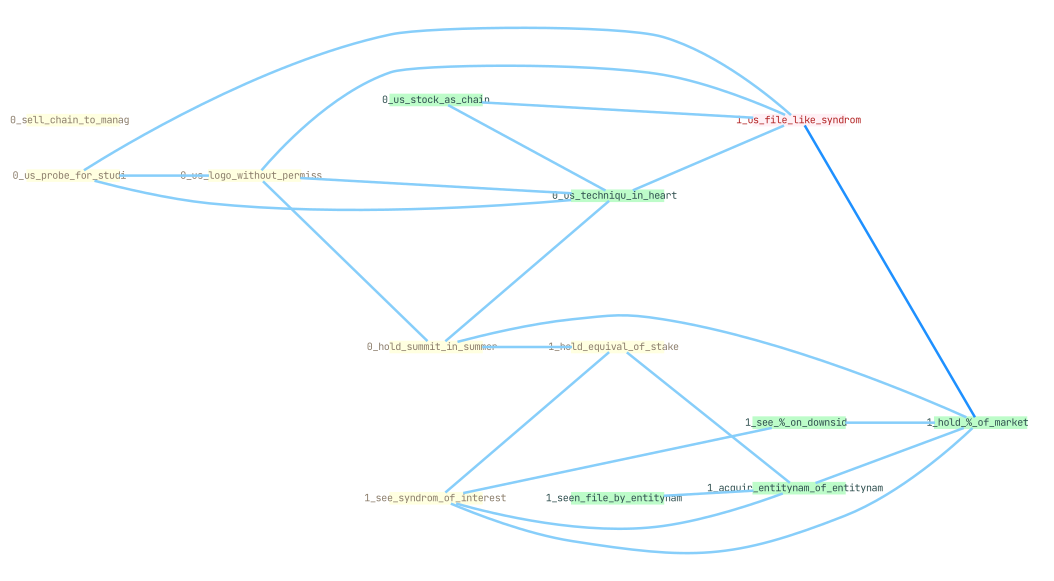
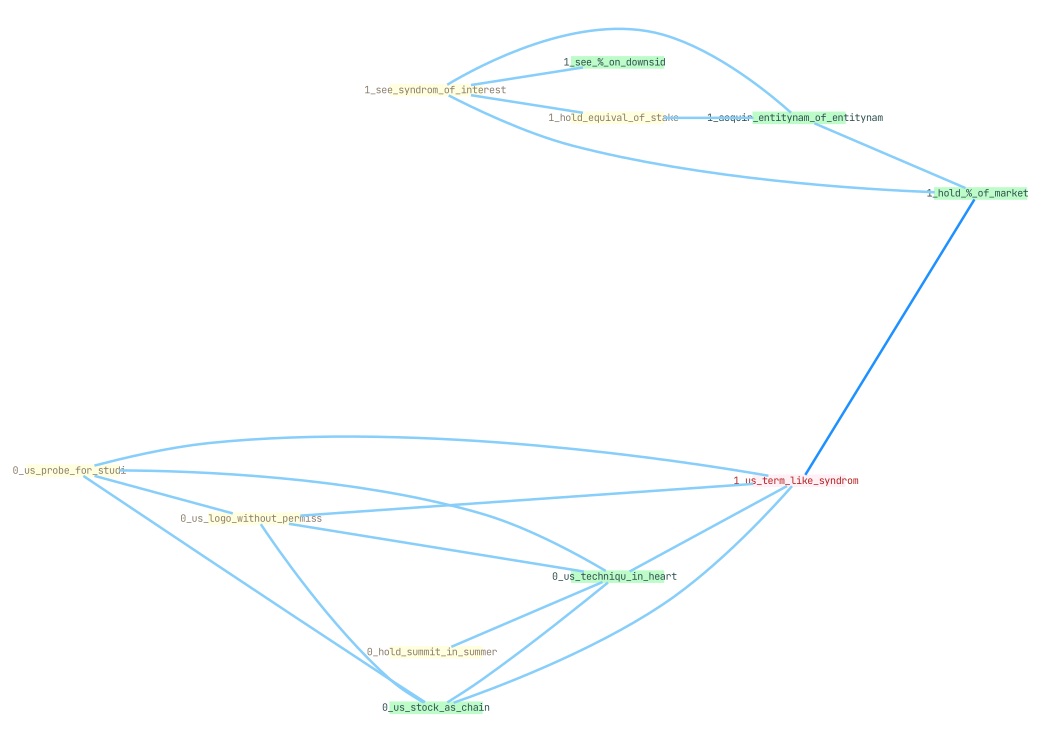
  graph {
    fontname="JetBrains Mono"
    rankdir=LR
    node [color="#ffffe0" fixedsize=true fontcolor="#8b7d6b" fontname="JetBrains Mono" fontsize=4 shape=polygon style=filled]
    edge [color="#87cefa" fontname="JetBrains Mono" w=1]
    "0_us_probe_for_studi " [height=.06 width=.5]
-   "0_sell_chain_to_manag " [height=.06 width=.5]
    "0_hold_summit_in_summer " [height=.06 width=.5]
    n4 [height=.06 label="1_see_syndrom_of_interest" width=.5]
    "1_hold_equival_of_stake " [height=.06 width=.5]
    "0_us_logo_without_permiss " [height=.06 width=.5]
-   "1_us_term_like_syndrom " [color="#fff0f5" fontcolor="#b22222" height=.06 width=.5 label="1_us_file_like_syndrom"]
+   "1_us_term_like_syndrom " [color="#fff0f5" fontcolor="#b22222" height=.06 width=.5]
    n8 [color="#BDFCC9" fontcolor="#2f4f4f" height=.06 label="0_us_stock_as_chain" width=.5]
    "0_us_techniqu_in_heart " [color="#BDFCC9" fontcolor="#2f4f4f" height=.06 width=.5]
    "1_hold_%_of_market " [color="#BDFCC9" fontcolor="#2f4f4f" height=.06 width=.5]
    "1_acquir_entitynam_of_entitynam " [color="#BDFCC9" fontcolor="#2f4f4f" height=.06 width=.5]
    "1_see_%_on_downsid " [color="#BDFCC9" fontcolor="#2f4f4f" height=.06 width=.5]
-   "1_seen_file_by_entitynam " [color="#BDFCC9" fontcolor="#2f4f4f" height=.06 width=.5]
    subgraph sub_1 {
      "0_us_probe_for_studi "
-     "0_sell_chain_to_manag "
      "0_hold_summit_in_summer "
      n4
      "1_hold_equival_of_stake "
      "0_us_logo_without_permiss "
    }
    subgraph sub_2 {
      "1_us_term_like_syndrom "
    }
    "0_us_probe_for_studi " -- "0_us_logo_without_permiss "
    "0_us_probe_for_studi " -- "1_us_term_like_syndrom "
+   "0_us_probe_for_studi " -- n8
    "0_us_probe_for_studi " -- "0_us_techniqu_in_heart "
-   "0_hold_summit_in_summer " -- "1_hold_equival_of_stake "
    "0_hold_summit_in_summer " -- "0_us_techniqu_in_heart "
-   "0_hold_summit_in_summer " -- "1_hold_%_of_market "
    n4 -- "1_hold_equival_of_stake "
    n4 -- "1_hold_%_of_market "
    n4 -- "1_acquir_entitynam_of_entitynam "
    n4 -- "1_see_%_on_downsid "
    "1_hold_equival_of_stake " -- "1_acquir_entitynam_of_entitynam "
    "0_us_logo_without_permiss " -- "1_us_term_like_syndrom "
-   "0_us_logo_without_permiss " -- "0_hold_summit_in_summer "
+   "0_us_logo_without_permiss " -- n8
    "0_us_logo_without_permiss " -- "0_us_techniqu_in_heart "
    "1_us_term_like_syndrom " -- "1_hold_%_of_market " [color="#1e90ff" w=2]
    n8 -- "1_us_term_like_syndrom "
    n8 -- "0_us_techniqu_in_heart "
    "0_us_techniqu_in_heart " -- "1_us_term_like_syndrom "
    "1_acquir_entitynam_of_entitynam " -- "1_hold_%_of_market "
-   "1_see_%_on_downsid " -- "1_hold_%_of_market "
-   "1_seen_file_by_entitynam " -- "1_acquir_entitynam_of_entitynam "
  }
